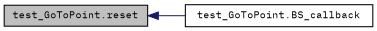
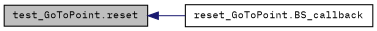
  digraph {
    rankdir=LR
    fontname="IBM Plex Mono"
    node [color=black fontname="IBM Plex Mono" fontsize=10 shape=record style=filled]
    n1 [fillcolor=grey75 fontcolor=black height=0.2 label="test_GoToPoint.reset" width=0.4]
-   n2 [fillcolor=white height=0.2 label="test_GoToPoint.BS_callback" width=0.4]
+   n2 [fillcolor=white height=0.2 label="reset_GoToPoint.BS_callback" width=0.4]
    n1 -> n2 [color=midnightblue dir=back fontname="IBM Plex Mono" fontsize=10 labelfontname=Helvetica labelfontsize=10 style=solid]
  }
